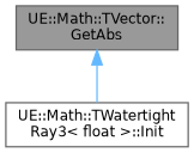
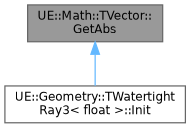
  digraph {
    rankdir=TB
    node [fontname=Helvetica fontsize=10 shape=box style=filled]
    n1 [color=gray40 fillcolor=grey60 fontcolor=black height=0.2 label="UE::Math::TVector::\lGetAbs" width=0.4]
-   n2 [color=grey40 fillcolor=white height=0.2 label="UE::Math::TWatertight\lRay3\< float \>::Init" width=0.4]
+   n2 [color=grey40 fillcolor=white height=0.2 label="UE::Geometry::TWatertight\lRay3\< float \>::Init" width=0.4]
    n1 -> n2 [color=steelblue1 dir=back fontname=Helvetica fontsize=10 labelfontname=Helvetica labelfontsize=10 style=solid]
  }
